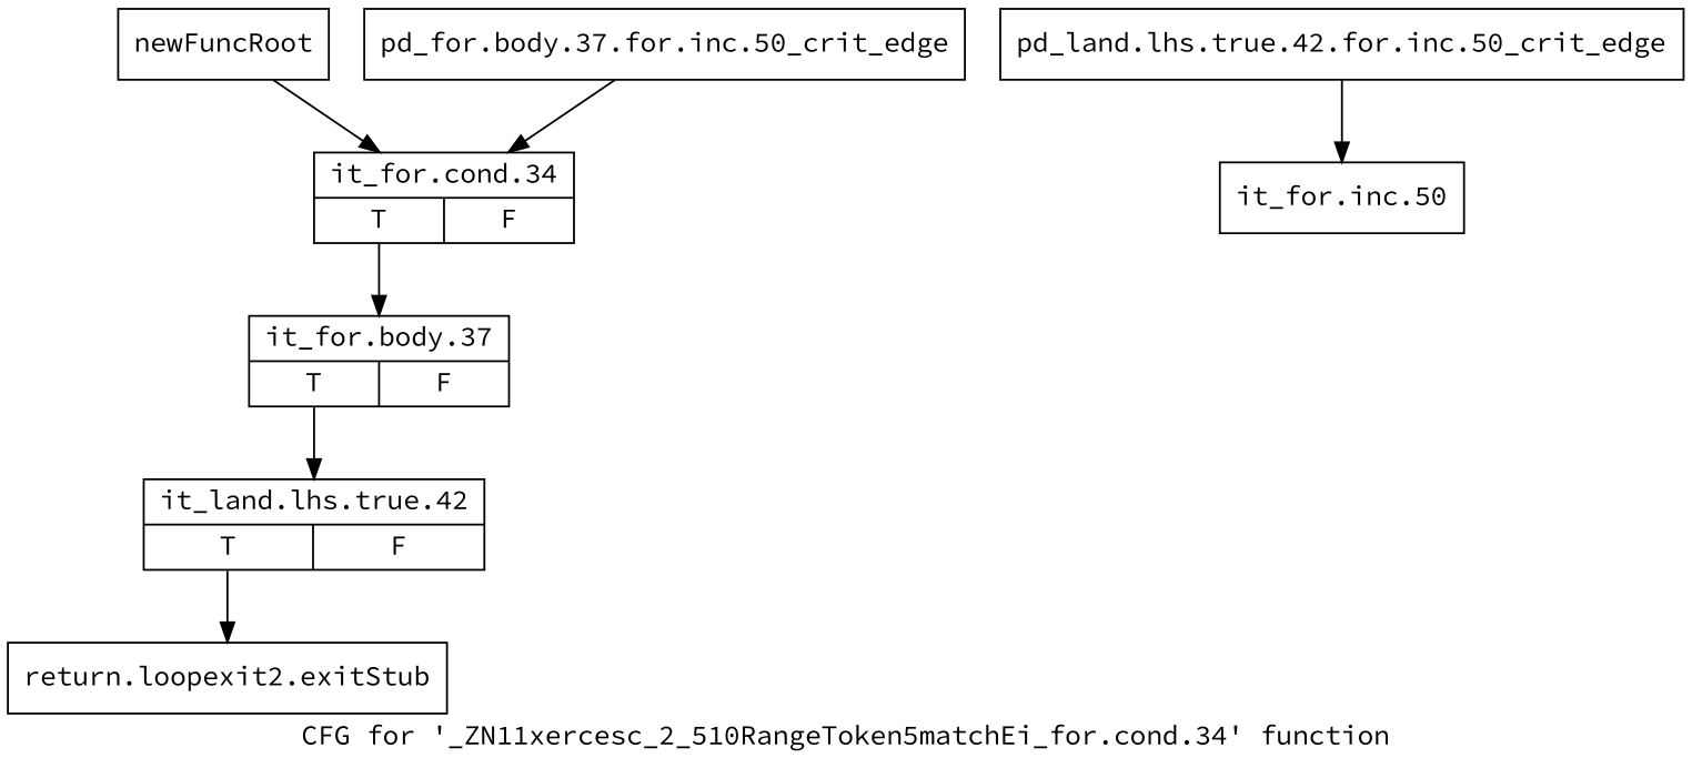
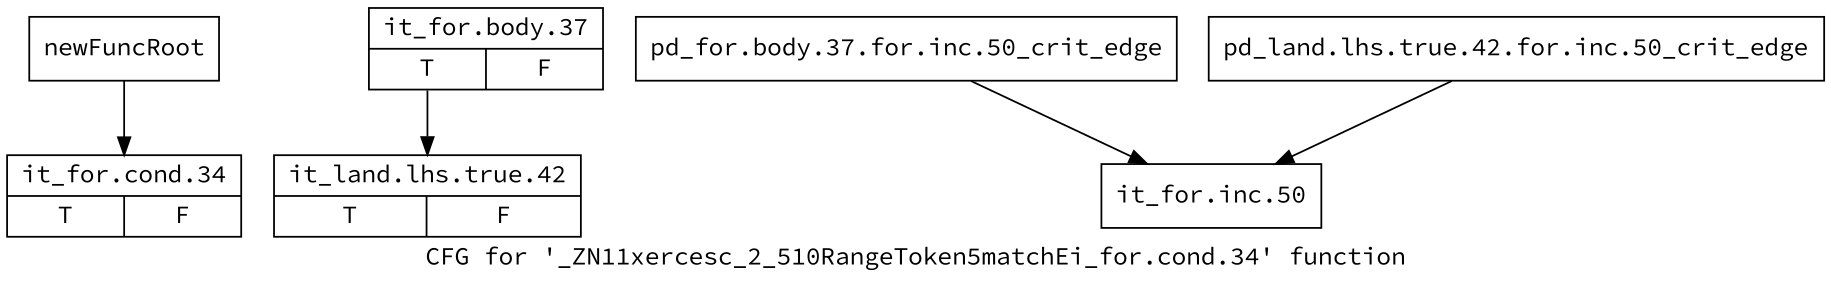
  digraph {
    fontname="Source Code Pro"
    label="CFG for '_ZN11xercesc_2_510RangeToken5matchEi_for.cond.34' function"
    node [fontname="Source Code Pro" shape=record]
    edge [fontname="Source Code Pro"]
    n1 [label="{newFuncRoot}"]
    n2 [label="{it_for.cond.34|{<s0>T|<s1>F}}"]
    n3 [label="{it_for.body.37|{<s0>T|<s1>F}}"]
    n4 [label="{it_land.lhs.true.42|{<s0>T|<s1>F}}"]
-   n5 [label="{return.loopexit2.exitStub}"]
    n6 [label="{pd_for.body.37.for.inc.50_crit_edge}"]
    n7 [label="{it_for.inc.50}"]
    n8 [label="{pd_land.lhs.true.42.for.inc.50_crit_edge}"]
    n1 -> n2
-   n2 -> n3 [tailport=s0]
    n3 -> n4 [tailport=s0]
-   n4 -> n5 [tailport=s0]
-   n6 -> n2
+   n6 -> n7
    n8 -> n7
  }
